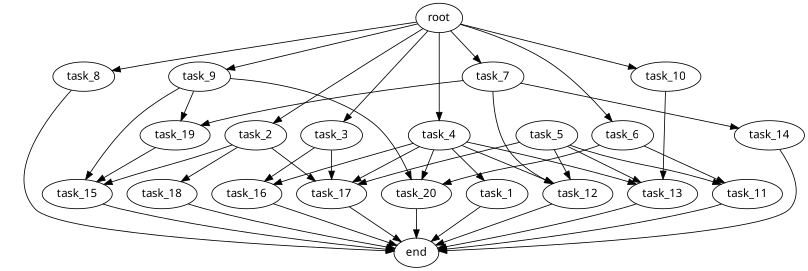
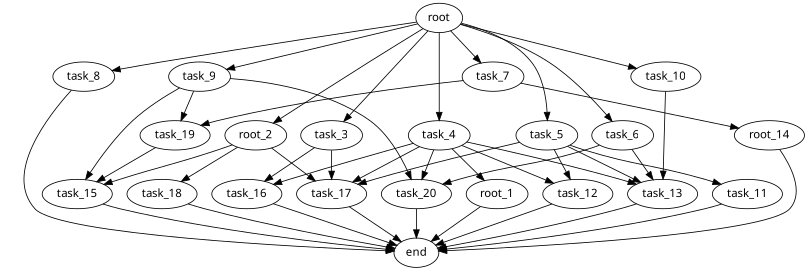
  digraph {
    fontname="Noto Sans"
    node [fontname="Noto Sans"]
    edge [fontname="Noto Sans"]
    root
-   task_2
+   task_2 [label=root_2]
    task_3
    task_4
    task_5
    task_6
    task_7
    task_8
    task_9
    task_10
-   task_1
+   task_1 [label=root_1]
    end
    task_15
    task_17
    task_18
    task_16
    task_12
    task_13
    task_20
    task_11
-   task_14
+   task_14 [label=root_14]
    task_19
    root -> task_2
    root -> task_3
    root -> task_4
+   root -> task_5
    root -> task_6
    root -> task_7
    root -> task_8
    root -> task_9
    root -> task_10
    task_2 -> task_15
    task_2 -> task_17
    task_2 -> task_18
    task_3 -> task_17
    task_3 -> task_16
    task_4 -> task_1
    task_4 -> task_17
    task_4 -> task_16
    task_4 -> task_12
    task_4 -> task_13
    task_4 -> task_20
    task_5 -> task_17
    task_5 -> task_12
    task_5 -> task_13
    task_5 -> task_11
    task_6 -> task_20
-   task_6 -> task_11
-   task_7 -> task_12
+   task_6 -> task_13
    task_7 -> task_14
    task_7 -> task_19
    task_8 -> end
    task_9 -> task_15
    task_9 -> task_20
    task_9 -> task_19
    task_10 -> task_13
    task_1 -> end
    task_15 -> end
    task_17 -> end
    task_18 -> end
    task_16 -> end
    task_12 -> end
    task_13 -> end
    task_20 -> end
    task_11 -> end
    task_14 -> end
    task_19 -> task_15
  }
